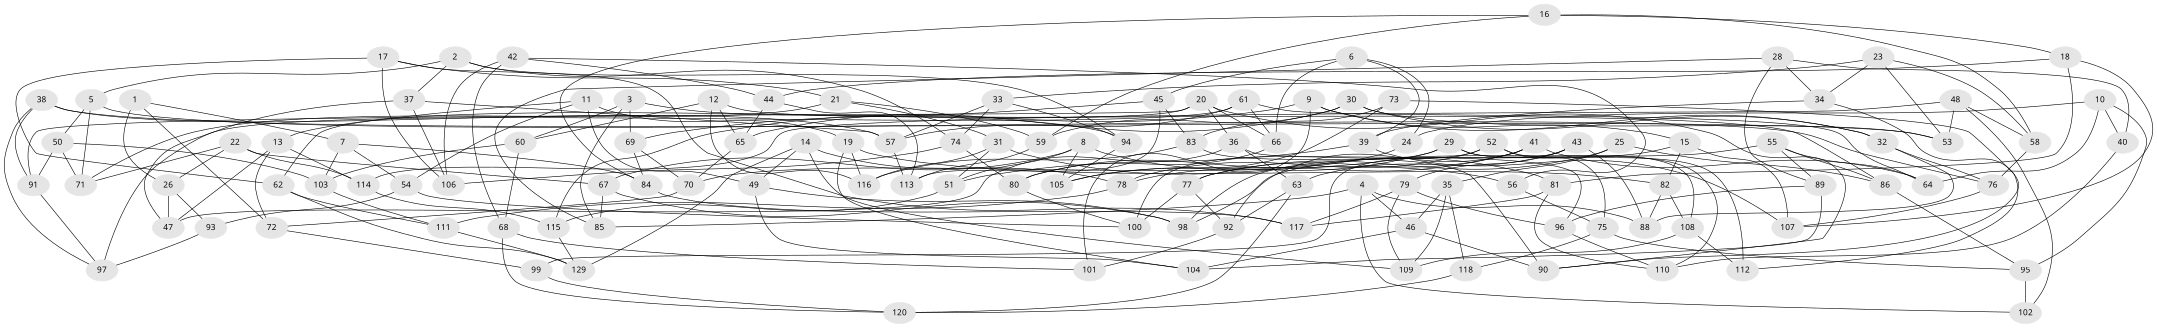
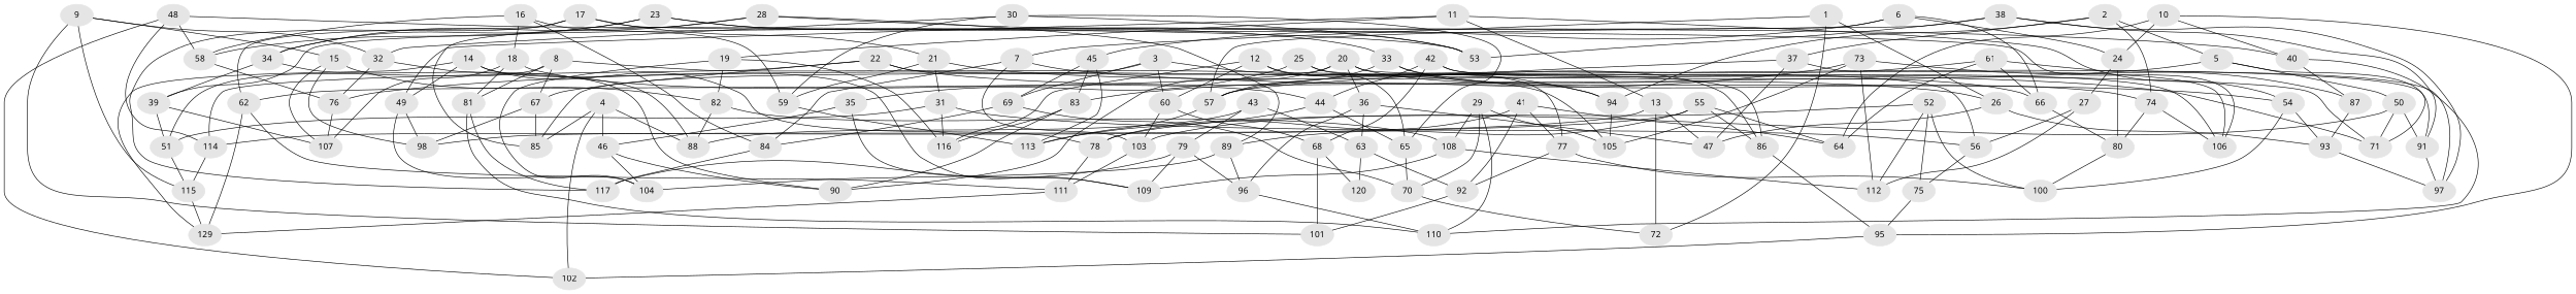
  graph {
    fontname="Noto Sans"
    node [color=gray90 fontname="Noto Sans" style=filled]
    edge [fontname="Noto Sans"]
    1
    7
    26
    72
    54
    84
    103
    47
    93
-   99
    2
    5
    37
    74
    94
    50
    71
    76
    106
    57
    80
    105
    3
    60
    69
    85
    68
    70
    4
    46
    88
    102
    104
    90
    91
    107
    6
    24
    39
    45
    66
+   27
    51
    113
    83
    100
    117
    111
    8
    67
    81
    115
    98
    110
    9
    101
    15
    32
    82
    n60 [label=129]
    10
    40
    64
    95
+   87
    11
    13
    19
    49
    114
    116
    12
    65
    86
    14
    78
    109
    108
    16
    18
    58
    59
    44
    17
    21
    62
    31
    20
    36
    63
    96
    97
    56
    22
    23
    33
    34
    53
    112
    25
    35
    77
-   118
    92
    75
    120
    28
    89
    29
    30
    38
    41
    42
    43
    79
    48
    52
    55
    61
    73
    1 -- 7
    1 -- 26
    1 -- 72
    7 -- 54
    7 -- 84
    7 -- 103
    26 -- 47
    26 -- 93
-   72 -- 99
    54 -- 93
    54 -- 100
    84 -- 117
    103 -- 111
    93 -- 97
-   99 -- 120
    2 -- 5
    2 -- 37
    2 -- 74
    2 -- 94
    5 -- 50
    5 -- 71
    5 -- 76
    37 -- 47
    37 -- 106
    37 -- 57
    74 -- 106
    74 -- 80
    94 -- 105
    50 -- 103
    50 -- 71
    50 -- 91
    76 -- 107
    57 -- 113
    80 -- 100
    3 -- 94
    3 -- 60
    3 -- 69
    3 -- 85
    60 -- 103
    60 -- 68
    69 -- 84
    69 -- 70
    68 -- 101
    68 -- 120
    70 -- 72
    4 -- 85
    4 -- 46
    4 -- 88
    4 -- 102
    46 -- 104
    46 -- 90
    91 -- 97
    6 -- 24
    6 -- 39
    6 -- 45
    6 -- 66
    24 -- 80
+   24 -- 27
    39 -- 107
    39 -- 51
    45 -- 69
    45 -- 113
    45 -- 83
    66 -- 80
+   27 -- 56
+   27 -- 112
    51 -- 115
    83 -- 90
    83 -- 116
    111 -- n60
    8 -- 105
    8 -- 51
    8 -- 67
    8 -- 81
    67 -- 85
    67 -- 98
    81 -- 117
    81 -- 110
    115 -- n60
    9 -- 115
    9 -- 101
    9 -- 15
    9 -- 32
    15 -- 107
    15 -- 98
    15 -- 82
    32 -- 76
    32 -- 88
    82 -- 88
    82 -- 108
    10 -- 24
    10 -- 40
    10 -- 64
    10 -- 95
    40 -- 110
+   40 -- 87
    95 -- 102
+   87 -- 93
    11 -- 54
    11 -- 13
    11 -- 19
    11 -- 49
    13 -- 72
    13 -- 47
    13 -- 114
    19 -- 104
    19 -- 82
    19 -- 116
    49 -- 104
    49 -- 98
    114 -- 115
    12 -- 60
    12 -- 116
    12 -- 65
    12 -- 86
    65 -- 70
    86 -- 95
    14 -- n60
    14 -- 49
    14 -- 78
    14 -- 109
    78 -- 111
    108 -- 109
    108 -- 112
    16 -- 84
    16 -- 18
    16 -- 58
    16 -- 59
    18 -- 107
    18 -- 81
    18 -- 44
    58 -- 76
    59 -- 113
    44 -- 113
    44 -- 65
    17 -- 106
    17 -- 117
    17 -- 21
    17 -- 62
    21 -- 71
    21 -- 59
    21 -- 31
    62 -- 111
    62 -- n60
    31 -- 51
    31 -- 116
    31 -- 56
    20 -- 90
    20 -- 91
    20 -- 66
    20 -- 62
    20 -- 36
    36 -- 47
    36 -- 63
    36 -- 96
    63 -- 92
    63 -- 120
    96 -- 110
    56 -- 75
    22 -- 26
    22 -- 71
    22 -- 67
    22 -- 114
    23 -- 58
    23 -- 33
    23 -- 34
    23 -- 53
    33 -- 74
    33 -- 94
    33 -- 57
    34 -- 90
    34 -- 39
    25 -- 86
    25 -- 35
    25 -- 77
    35 -- 46
    35 -- 109
-   35 -- 118
    77 -- 100
    77 -- 92
-   118 -- 120
    92 -- 101
    75 -- 95
-   75 -- 118
    28 -- 85
    28 -- 40
    28 -- 34
    28 -- 89
    89 -- 104
    89 -- 96
    29 -- 105
    29 -- 70
    29 -- 110
    29 -- 108
    30 -- 32
    30 -- 65
    30 -- 59
    30 -- 53
    38 -- 57
    38 -- 91
    38 -- 97
    38 -- 53
    41 -- 64
    41 -- 78
    41 -- 77
    41 -- 92
    42 -- 106
    42 -- 68
    42 -- 44
    42 -- 56
-   43 -- 99
    43 -- 88
    43 -- 63
    43 -- 79
    79 -- 117
    79 -- 109
    79 -- 96
    48 -- 102
    48 -- 114
    48 -- 58
    48 -- 53
    52 -- 100
    52 -- 78
    52 -- 112
    52 -- 75
    55 -- 98
    55 -- 64
    55 -- 86
    55 -- 89
    61 -- 57
    61 -- 66
    61 -- 64
    61 -- 97
    73 -- 105
    73 -- 83
+   73 -- 87
    73 -- 112
  }
